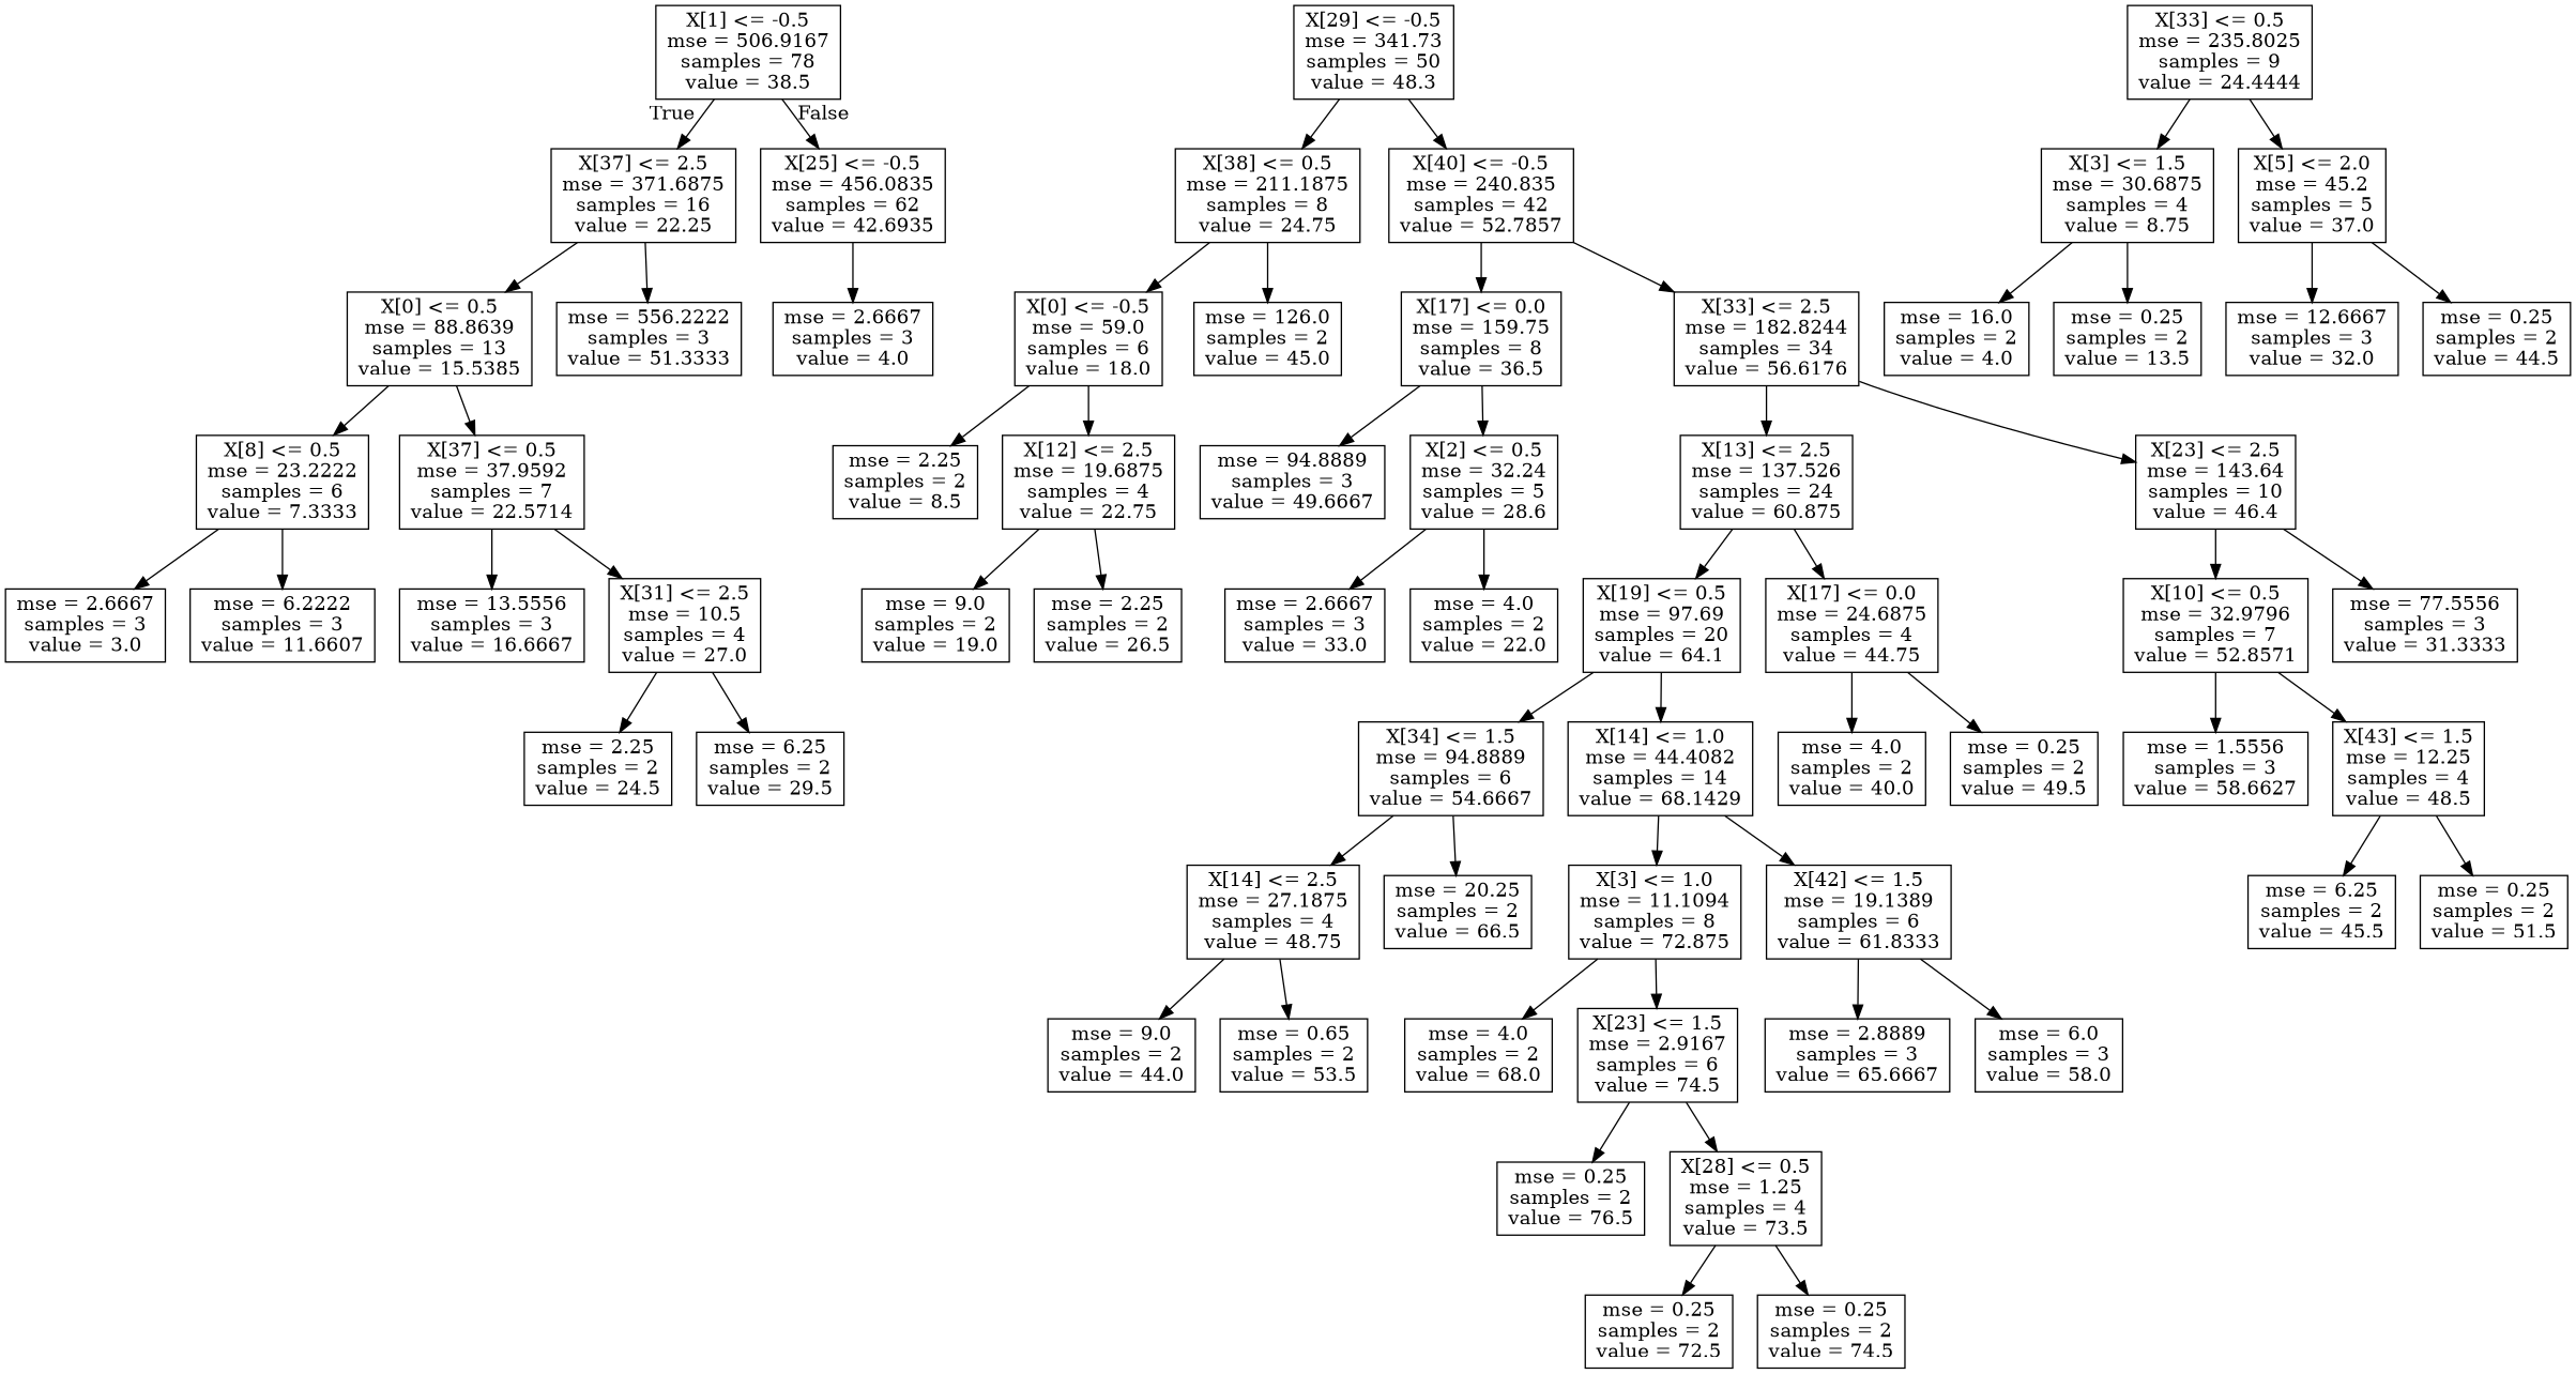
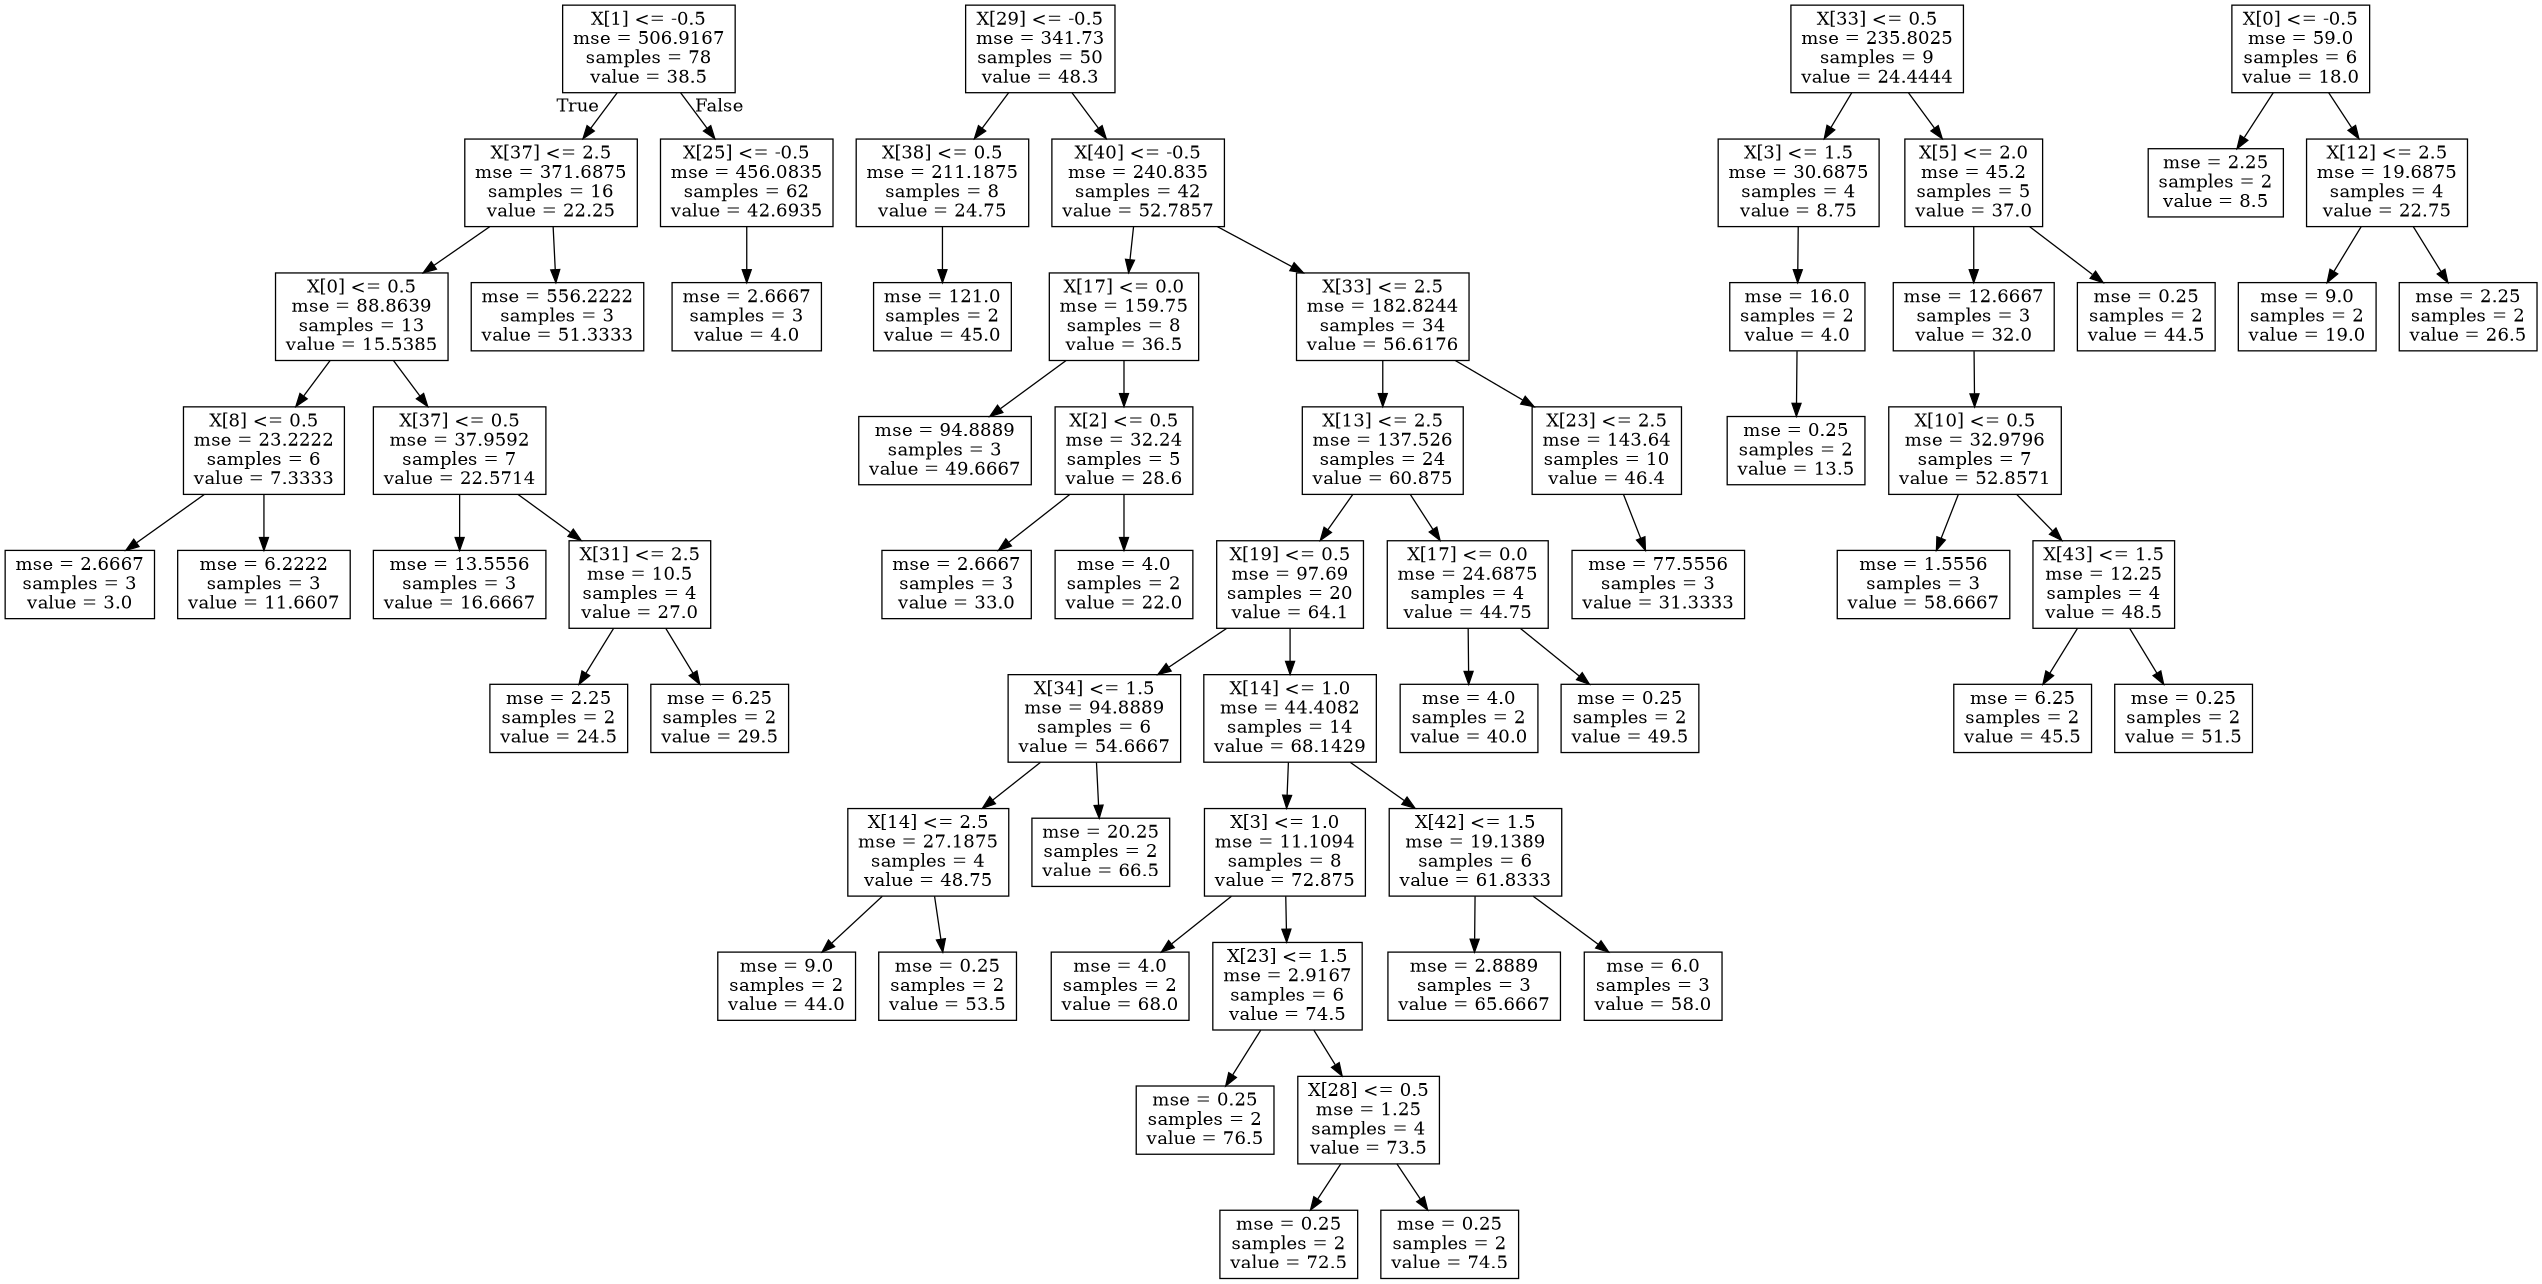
  digraph {
    node [shape=box]
    n1 [label="X[1] <= -0.5\nmse = 506.9167\nsamples = 78\nvalue = 38.5"]
    n2 [label="X[37] <= 2.5\nmse = 371.6875\nsamples = 16\nvalue = 22.25"]
    n3 [label="X[25] <= -0.5\nmse = 456.0835\nsamples = 62\nvalue = 42.6935"]
    n4 [label="X[0] <= 0.5\nmse = 88.8639\nsamples = 13\nvalue = 15.5385"]
    n5 [label="mse = 556.2222\nsamples = 3\nvalue = 51.3333"]
    n6 [label="mse = 2.6667\nsamples = 3\nvalue = 4.0"]
    n7 [label="X[8] <= 0.5\nmse = 23.2222\nsamples = 6\nvalue = 7.3333"]
    n8 [label="X[37] <= 0.5\nmse = 37.9592\nsamples = 7\nvalue = 22.5714"]
    n9 [label="mse = 2.6667\nsamples = 3\nvalue = 3.0"]
    n10 [label="mse = 6.2222\nsamples = 3\nvalue = 11.6607"]
    n11 [label="mse = 13.5556\nsamples = 3\nvalue = 16.6667"]
    n12 [label="X[31] <= 2.5\nmse = 10.5\nsamples = 4\nvalue = 27.0"]
    n13 [label="mse = 2.25\nsamples = 2\nvalue = 24.5"]
    n14 [label="mse = 6.25\nsamples = 2\nvalue = 29.5"]
    n15 [label="X[29] <= -0.5\nmse = 341.73\nsamples = 50\nvalue = 48.3"]
    n16 [label="X[38] <= 0.5\nmse = 211.1875\nsamples = 8\nvalue = 24.75"]
    n17 [label="X[40] <= -0.5\nmse = 240.835\nsamples = 42\nvalue = 52.7857"]
    n18 [label="X[33] <= 0.5\nmse = 235.8025\nsamples = 9\nvalue = 24.4444"]
    n19 [label="X[3] <= 1.5\nmse = 30.6875\nsamples = 4\nvalue = 8.75"]
    n20 [label="X[5] <= 2.0\nmse = 45.2\nsamples = 5\nvalue = 37.0"]
    n21 [label="X[0] <= -0.5\nmse = 59.0\nsamples = 6\nvalue = 18.0"]
-   n22 [label="mse = 126.0\nsamples = 2\nvalue = 45.0"]
+   n22 [label="mse = 121.0\nsamples = 2\nvalue = 45.0"]
    n23 [label="X[17] <= 0.0\nmse = 159.75\nsamples = 8\nvalue = 36.5"]
    n24 [label="X[33] <= 2.5\nmse = 182.8244\nsamples = 34\nvalue = 56.6176"]
    n25 [label="mse = 2.25\nsamples = 2\nvalue = 8.5"]
    n26 [label="X[12] <= 2.5\nmse = 19.6875\nsamples = 4\nvalue = 22.75"]
    n27 [label="mse = 9.0\nsamples = 2\nvalue = 19.0"]
    n28 [label="mse = 2.25\nsamples = 2\nvalue = 26.5"]
    n29 [label="mse = 94.8889\nsamples = 3\nvalue = 49.6667"]
    n30 [label="X[2] <= 0.5\nmse = 32.24\nsamples = 5\nvalue = 28.6"]
    n31 [label="X[13] <= 2.5\nmse = 137.526\nsamples = 24\nvalue = 60.875"]
    n32 [label="X[23] <= 2.5\nmse = 143.64\nsamples = 10\nvalue = 46.4"]
    n33 [label="mse = 2.6667\nsamples = 3\nvalue = 33.0"]
    n34 [label="mse = 4.0\nsamples = 2\nvalue = 22.0"]
    n35 [label="X[19] <= 0.5\nmse = 97.69\nsamples = 20\nvalue = 64.1"]
    n36 [label="X[17] <= 0.0\nmse = 24.6875\nsamples = 4\nvalue = 44.75"]
    n37 [label="X[10] <= 0.5\nmse = 32.9796\nsamples = 7\nvalue = 52.8571"]
    n38 [label="mse = 77.5556\nsamples = 3\nvalue = 31.3333"]
    n39 [label="X[34] <= 1.5\nmse = 94.8889\nsamples = 6\nvalue = 54.6667"]
    n40 [label="X[14] <= 1.0\nmse = 44.4082\nsamples = 14\nvalue = 68.1429"]
    n41 [label="mse = 4.0\nsamples = 2\nvalue = 40.0"]
    n42 [label="mse = 0.25\nsamples = 2\nvalue = 49.5"]
    n43 [label="X[14] <= 2.5\nmse = 27.1875\nsamples = 4\nvalue = 48.75"]
    n44 [label="mse = 20.25\nsamples = 2\nvalue = 66.5"]
    n45 [label="X[3] <= 1.0\nmse = 11.1094\nsamples = 8\nvalue = 72.875"]
    n46 [label="X[42] <= 1.5\nmse = 19.1389\nsamples = 6\nvalue = 61.8333"]
    n47 [label="mse = 9.0\nsamples = 2\nvalue = 44.0"]
-   n48 [label="mse = 0.65\nsamples = 2\nvalue = 53.5"]
+   n48 [label="mse = 0.25\nsamples = 2\nvalue = 53.5"]
    n49 [label="mse = 4.0\nsamples = 2\nvalue = 68.0"]
    n50 [label="X[23] <= 1.5\nmse = 2.9167\nsamples = 6\nvalue = 74.5"]
    n51 [label="mse = 2.8889\nsamples = 3\nvalue = 65.6667"]
    n52 [label="mse = 6.0\nsamples = 3\nvalue = 58.0"]
    n53 [label="mse = 0.25\nsamples = 2\nvalue = 76.5"]
    n54 [label="X[28] <= 0.5\nmse = 1.25\nsamples = 4\nvalue = 73.5"]
    n55 [label="mse = 0.25\nsamples = 2\nvalue = 72.5"]
    n56 [label="mse = 0.25\nsamples = 2\nvalue = 74.5"]
-   n57 [label="mse = 1.5556\nsamples = 3\nvalue = 58.6627"]
+   n57 [label="mse = 1.5556\nsamples = 3\nvalue = 58.6667"]
    n58 [label="X[43] <= 1.5\nmse = 12.25\nsamples = 4\nvalue = 48.5"]
    n59 [label="mse = 6.25\nsamples = 2\nvalue = 45.5"]
    n60 [label="mse = 0.25\nsamples = 2\nvalue = 51.5"]
    n61 [label="mse = 16.0\nsamples = 2\nvalue = 4.0"]
    n62 [label="mse = 0.25\nsamples = 2\nvalue = 13.5"]
    n63 [label="mse = 12.6667\nsamples = 3\nvalue = 32.0"]
    n64 [label="mse = 0.25\nsamples = 2\nvalue = 44.5"]
    n1 -> n2 [headlabel=True labelangle=45 labeldistance=2.5]
    n1 -> n3 [headlabel=False labelangle=-45 labeldistance=2.5]
    n2 -> n4
    n2 -> n5
    n3 -> n6
    n4 -> n7
    n4 -> n8
    n7 -> n9
    n7 -> n10
    n8 -> n11
    n8 -> n12
    n12 -> n13
    n12 -> n14
    n15 -> n16
    n15 -> n17
-   n16 -> n21
    n16 -> n22
    n17 -> n23
    n17 -> n24
    n18 -> n19
    n18 -> n20
    n19 -> n61
-   n19 -> n62
+   n61 -> n62
    n20 -> n63
    n20 -> n64
    n21 -> n25
    n21 -> n26
    n23 -> n29
    n23 -> n30
    n24 -> n31
    n24 -> n32
    n26 -> n27
    n26 -> n28
    n30 -> n33
    n30 -> n34
    n31 -> n35
    n31 -> n36
-   n32 -> n37
+   n63 -> n37
    n32 -> n38
    n35 -> n39
    n35 -> n40
    n36 -> n41
    n36 -> n42
    n37 -> n57
    n37 -> n58
    n39 -> n43
    n39 -> n44
    n40 -> n45
    n40 -> n46
    n43 -> n47
    n43 -> n48
    n45 -> n49
    n45 -> n50
    n46 -> n51
    n46 -> n52
    n50 -> n53
    n50 -> n54
    n54 -> n55
    n54 -> n56
    n58 -> n59
    n58 -> n60
  }
